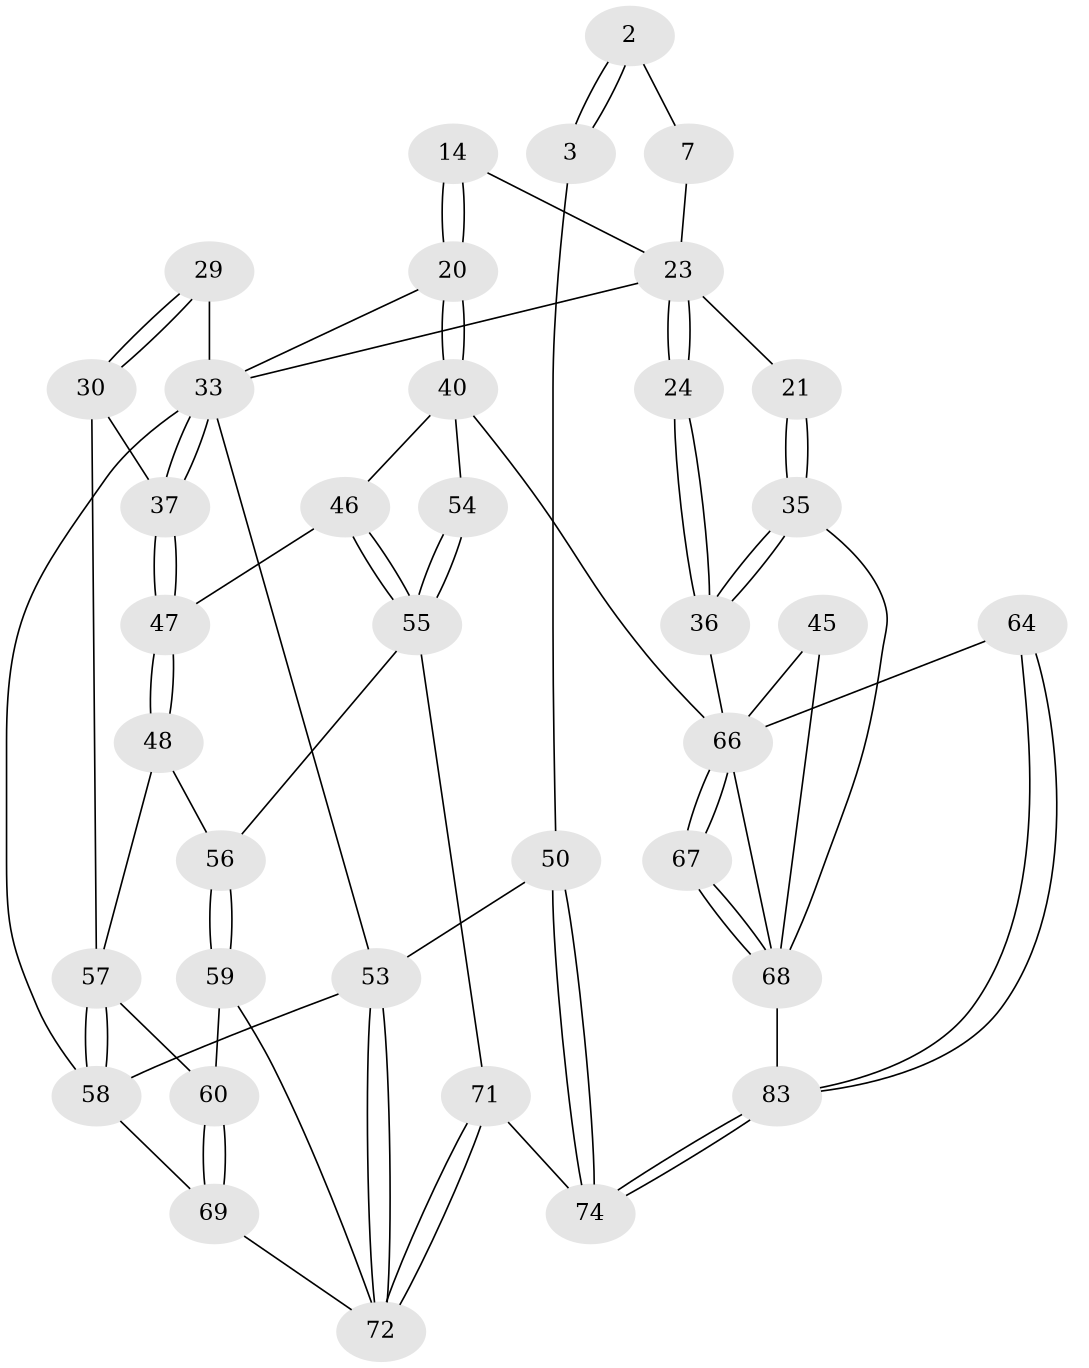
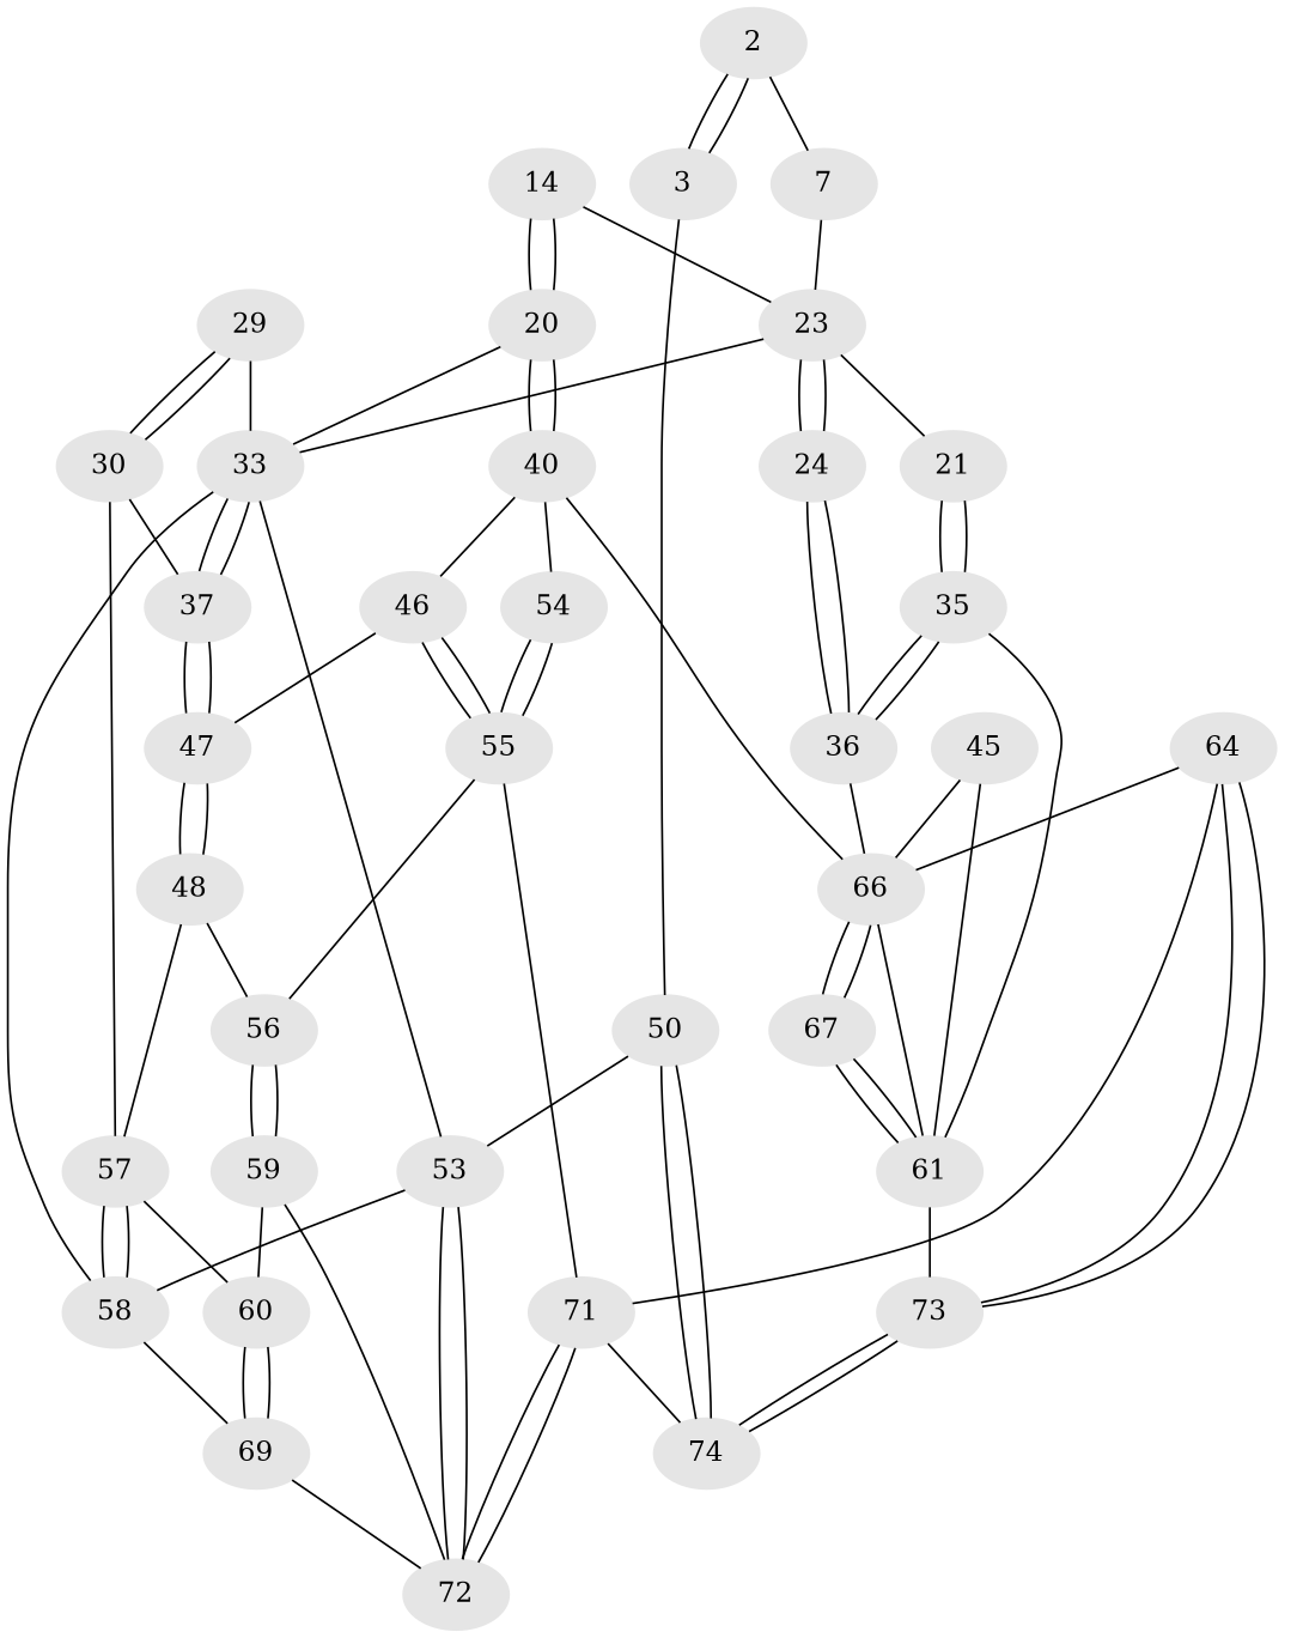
  graph {
    node [color=gray90 style=filled]
    2 [super="+1"]
    3
    7
    50 [super="+4"]
    23 [super="+14+13+22"]
    33 [super="+21+11"]
    24
    n8 [label=21 super="+25"]
    53 [super="+5"]
    74
    n11 [label=14]
    20
    40 [super="+39"]
    37
    58 [super="+52+32"]
    66 [super="+43+63"]
    46
    54
    36
    35 [super="+34"]
-   68 [super="+51+44"]
+   68 [super="+51+44" label=61]
    29 [super="+18"]
    30
    57 [super="+49+31"]
    47
    60
    72 [super="+70+62"]
    69
    45 [super="+41"]
-   73 [label=83]
+   73
    67
    48
    55
    56
    71 [super="+65+61"]
    59
    64
    2 -- 3
    2 -- 3
    2 -- 7 [weight=2]
    3 -- 50
    7 -- 23
    50 -- 53 [weight=2]
    50 -- 74
    50 -- 74
    23 -- 33
    23 -- 24 [weight=2]
    23 -- 24
    23 -- n8 [weight=2]
    33 -- 53
    33 -- 37
    33 -- 37
    33 -- 58
    24 -- 36
    24 -- 36
    n8 -- 35 [weight=2]
    n8 -- 35
    53 -- 58 [weight=2]
    53 -- 72
    53 -- 72
    n11 -- 23 [weight=2]
    n11 -- 20
    n11 -- 20
    20 -- 33
    20 -- 40
    20 -- 40
    40 -- 66
    40 -- 46
    40 -- 54
    37 -- 47
    37 -- 47
    58 -- 69
    66 -- 68 [weight=2]
    66 -- 67 [weight=2]
    66 -- 67
    46 -- 47
    46 -- 55
    46 -- 55
    54 -- 55
    54 -- 55
    36 -- 66
    35 -- 36
    35 -- 36
    35 -- 68
    68 -- 73
    29 -- 33 [weight=3]
    29 -- 30
    29 -- 30
    30 -- 37
    30 -- 57
    57 -- 58 [weight=2]
    57 -- 58
    57 -- 60
    47 -- 48
    47 -- 48
    60 -- 69
    60 -- 69
    69 -- 72
    45 -- 66 [weight=2]
    45 -- 68
    73 -- 74
    73 -- 74
    67 -- 68
    67 -- 68
    48 -- 57
    48 -- 56
    55 -- 56
    55 -- 71
    56 -- 59
    56 -- 59
    71 -- 74
    71 -- 72 [weight=2]
    71 -- 72
    59 -- 60
    59 -- 72
    64 -- 66
    64 -- 73
    64 -- 73
+   64 -- 71
  }
